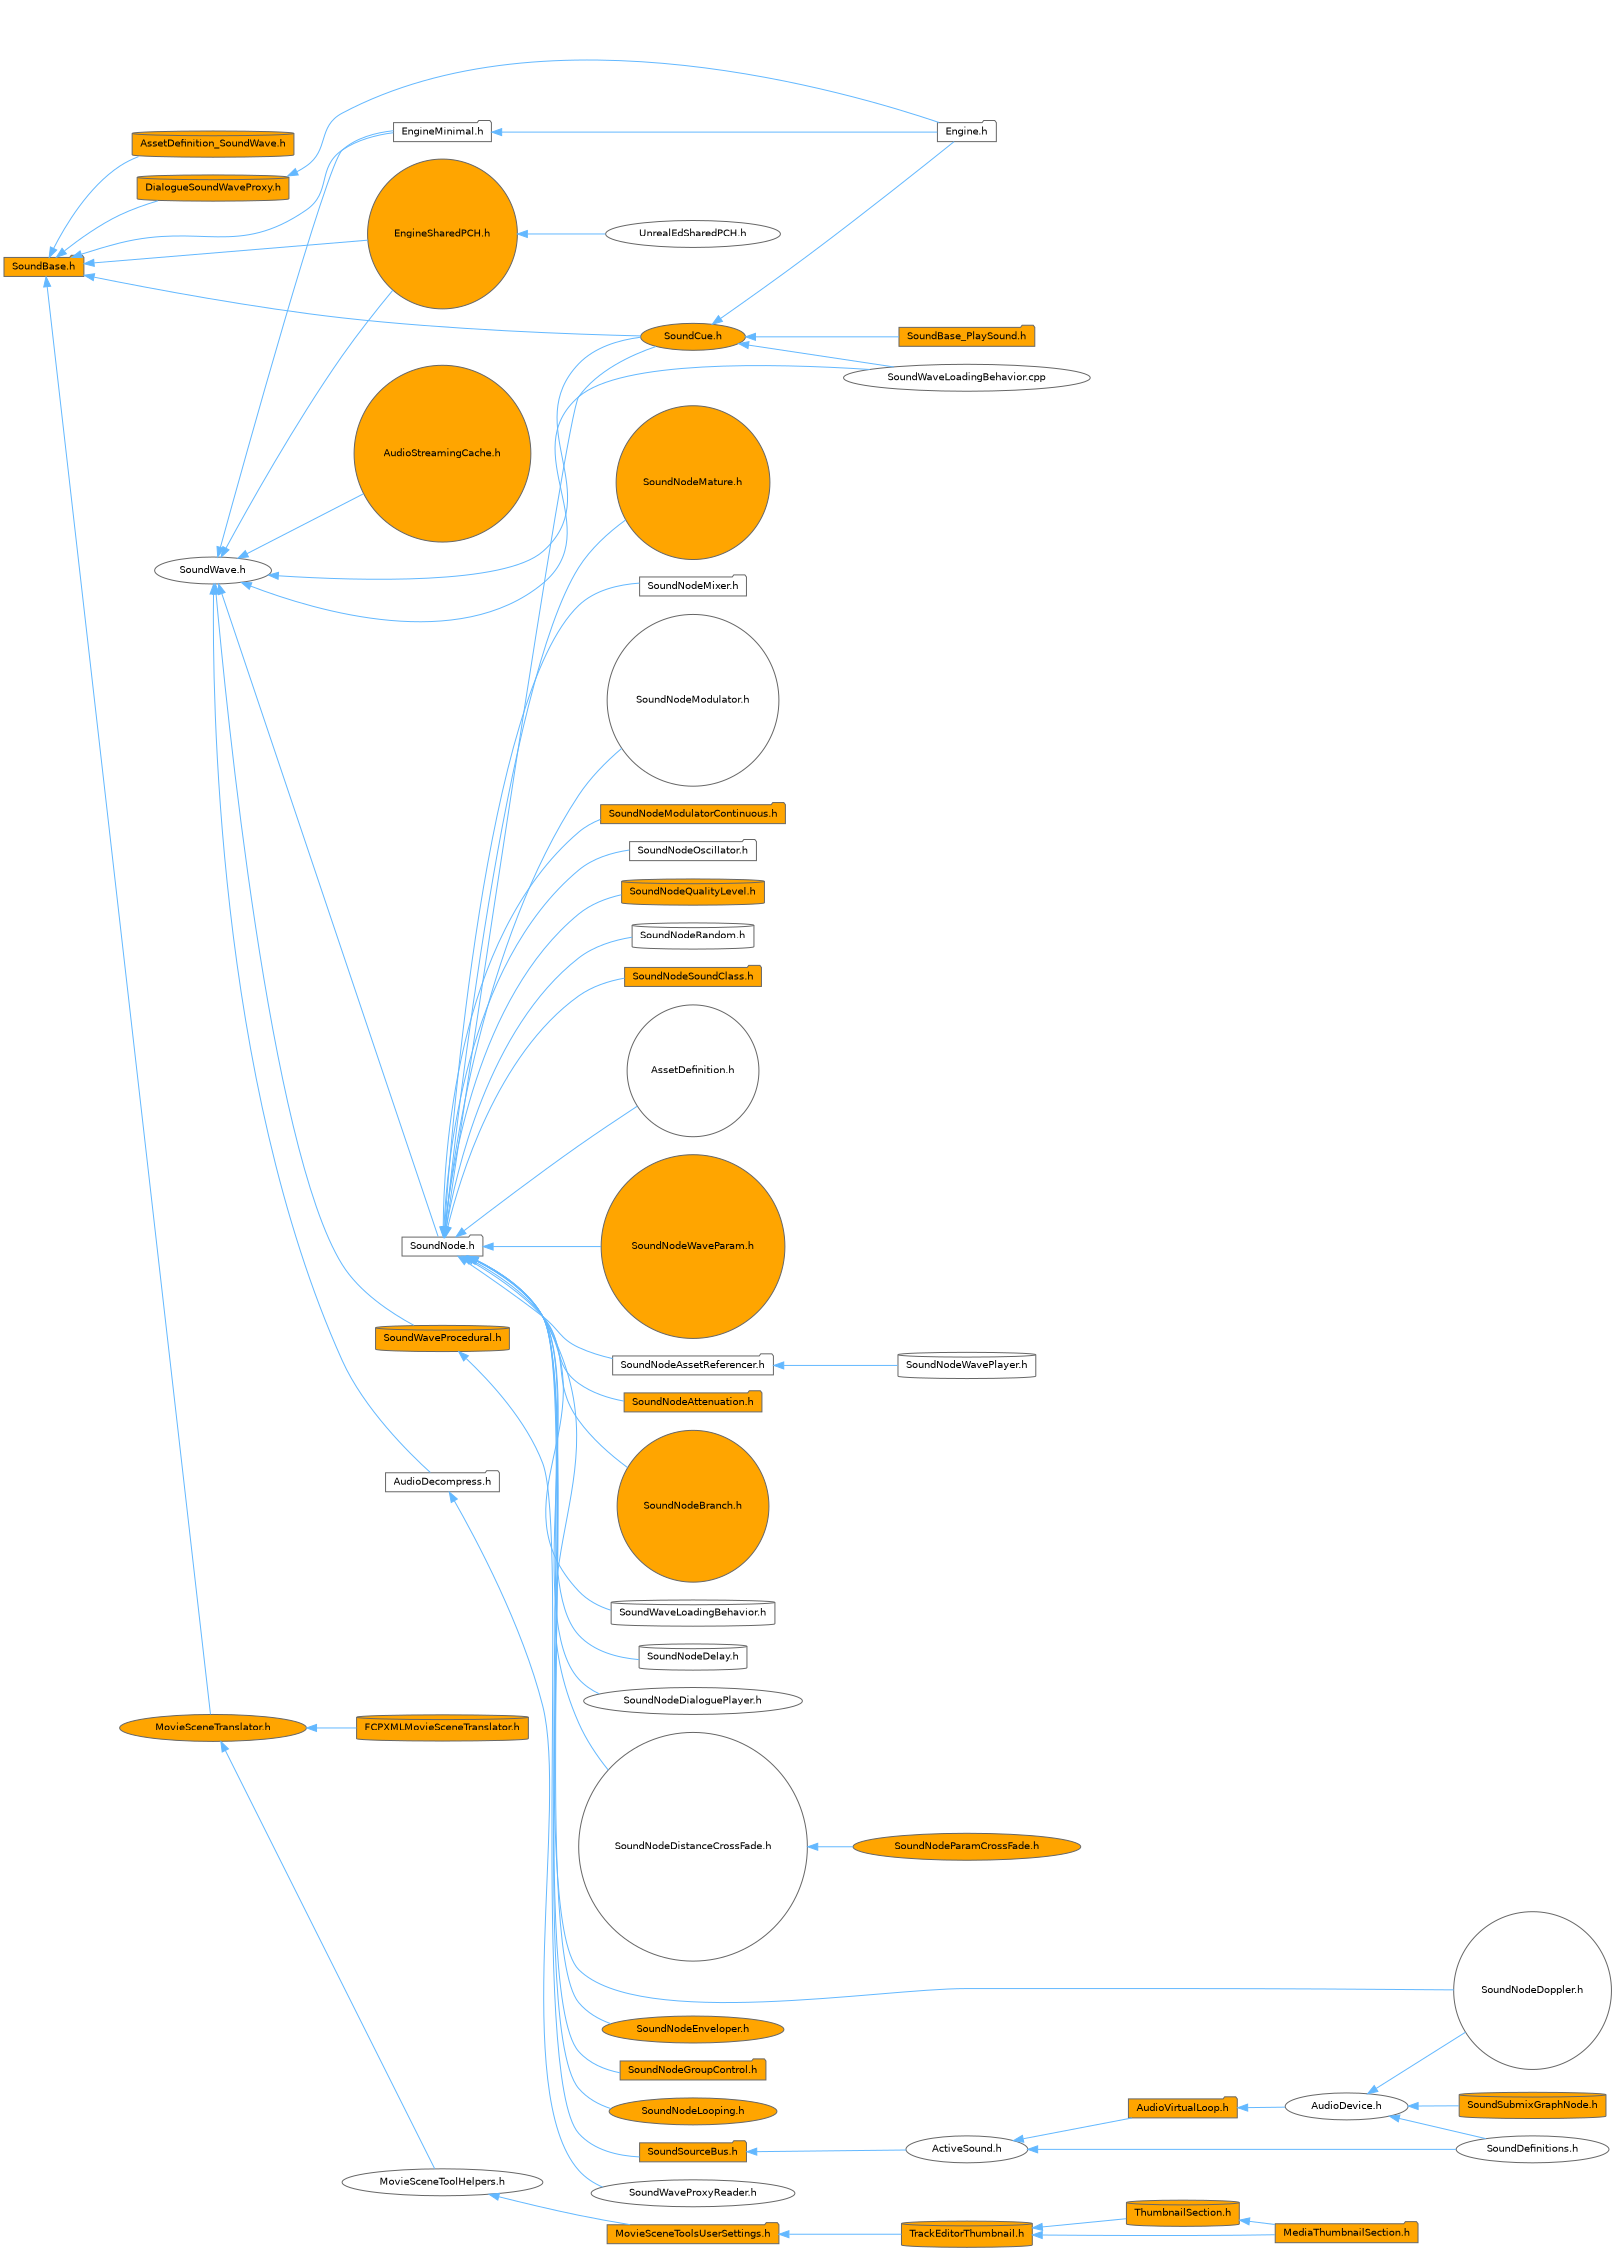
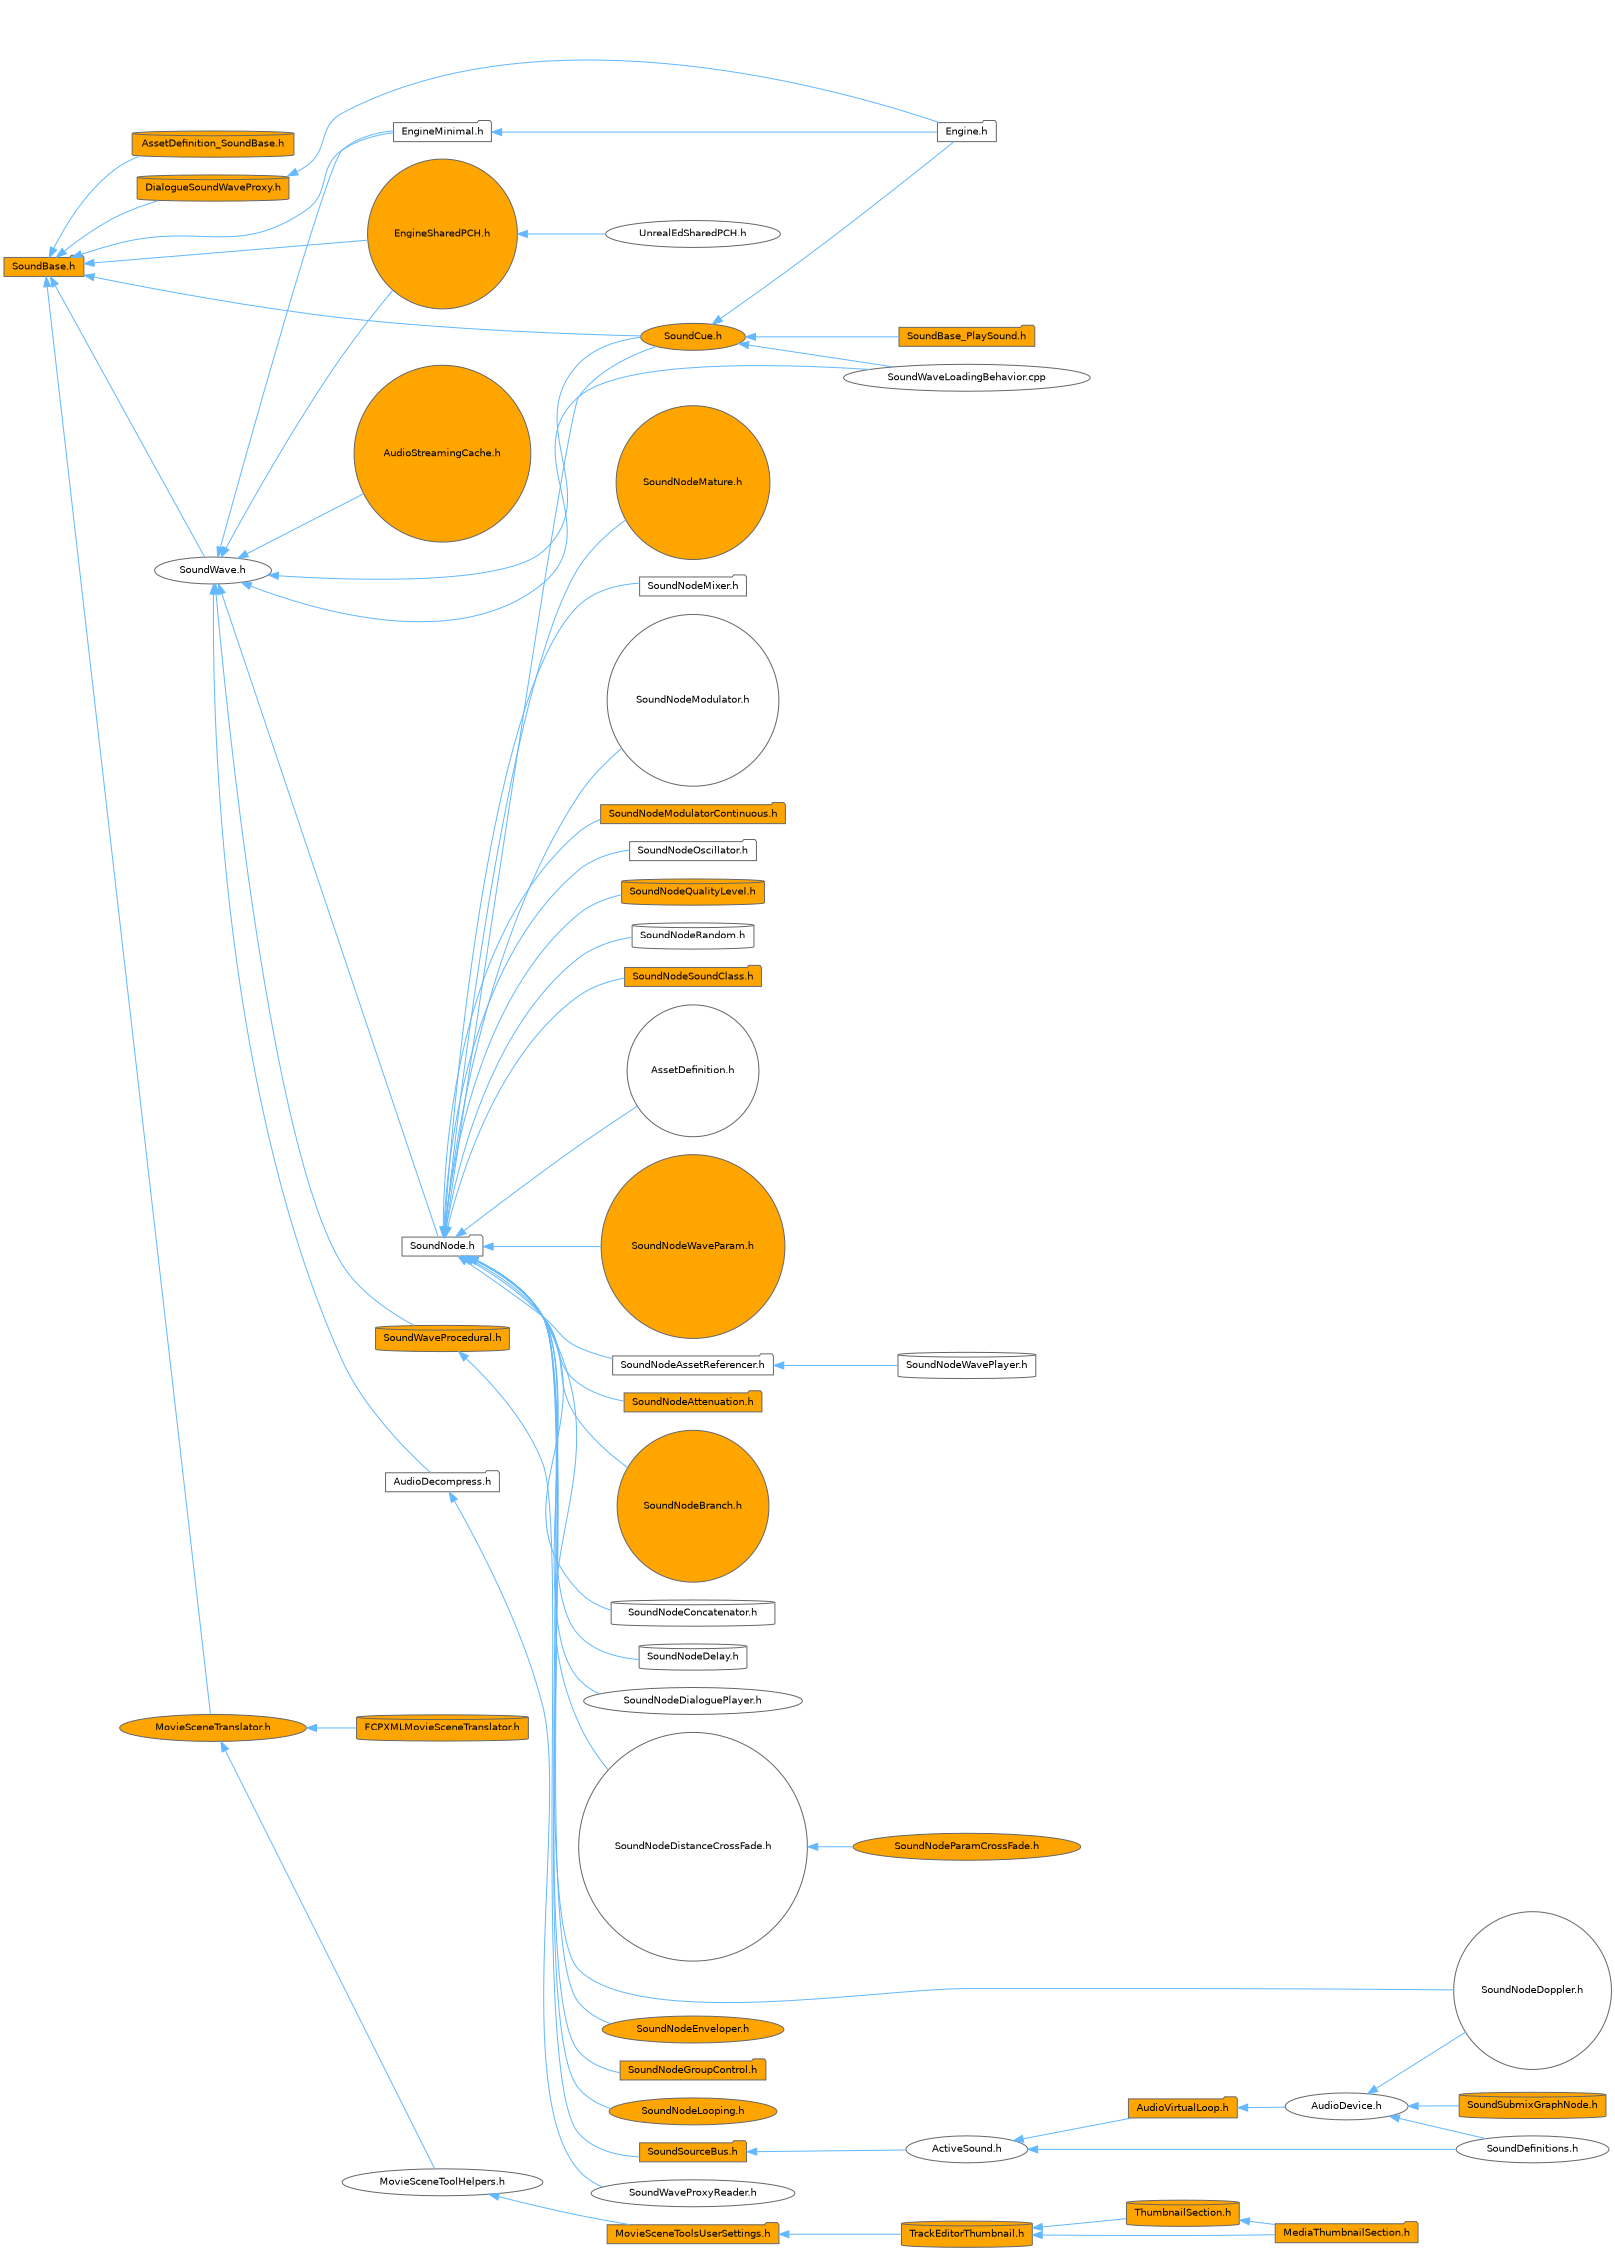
  digraph {
    rankdir=LR
    node [color=grey40 fillcolor=orange fontname=Helvetica fontsize=10 shape=folder style=filled]
    edge [color=steelblue1 dir=back fontname=Helvetica fontsize=10 labelfontname=Helvetica labelfontsize=10 style=solid]
    n1 [color=gray40 fontcolor=black height=0.2 label="SoundBase.h" width=0.4]
-   n2 [height=0.2 label="AssetDefinition_SoundWave.h" shape=cylinder width=0.4]
+   n2 [height=0.2 label="AssetDefinition_SoundBase.h" shape=cylinder width=0.4]
    n3 [height=0.2 label="DialogueSoundWaveProxy.h" shape=cylinder width=0.4]
    n4 [fillcolor=white height=0.2 label="EngineMinimal.h" width=0.4]
    n5 [height=0.2 label="EngineSharedPCH.h" shape=circle width=0.4]
    n6 [height=0.2 label="MovieSceneTranslator.h" shape=ellipse width=0.4]
    n7 [height=0.2 label="SoundCue.h" shape=ellipse width=0.4]
    n8 [fillcolor=white height=0.2 label="SoundWave.h" shape=ellipse width=0.4]
    n9 [fillcolor=white height=0.2 label="Engine.h" width=0.4]
    n10 [fillcolor=white height=0.2 label="UnrealEdSharedPCH.h" shape=ellipse width=0.4]
    n11 [height=0.2 label="FCPXMLMovieSceneTranslator.h" shape=cylinder width=0.4]
    n12 [fillcolor=white height=0.2 label="MovieSceneToolHelpers.h" shape=ellipse width=0.4]
    n13 [height=0.2 label="SoundBase_PlaySound.h" width=0.4]
    n14 [fillcolor=white height=0.2 label="SoundWaveLoadingBehavior.cpp" shape=ellipse width=0.4]
    n15 [fillcolor=white height=0.2 label="AudioDecompress.h" width=0.4]
    n16 [height=0.2 label="AudioStreamingCache.h" shape=circle width=0.4]
    n17 [fillcolor=white height=0.2 label="SoundNode.h" width=0.4]
    n18 [height=0.2 label="SoundWaveProcedural.h" shape=cylinder width=0.4]
    n19 [height=0.2 label="MovieSceneToolsUserSettings.h" width=0.4]
    n20 [height=0.2 label="TrackEditorThumbnail.h" shape=cylinder width=0.4]
    n21 [height=0.2 label="MediaThumbnailSection.h" width=0.4]
    n22 [height=0.2 label="ThumbnailSection.h" shape=cylinder width=0.4]
    n23 [fillcolor=white height=0.2 label="SoundWaveProxyReader.h" shape=ellipse width=0.4]
    n24 [fillcolor=white height=0.2 label="SoundNodeAssetReferencer.h" width=0.4]
    n25 [height=0.2 label="SoundNodeAttenuation.h" width=0.4]
    n26 [height=0.2 label="SoundNodeBranch.h" shape=circle width=0.4]
-   n27 [fillcolor=white height=0.2 label="SoundWaveLoadingBehavior.h" shape=cylinder width=0.4]
+   n27 [fillcolor=white height=0.2 label="SoundNodeConcatenator.h" shape=cylinder width=0.4]
    n28 [fillcolor=white height=0.2 label="SoundNodeDelay.h" shape=cylinder width=0.4]
    n29 [fillcolor=white height=0.2 label="SoundNodeDialoguePlayer.h" shape=ellipse width=0.4]
    n30 [fillcolor=white height=0.2 label="SoundNodeDistanceCrossFade.h" shape=circle width=0.4]
    n31 [fillcolor=white height=0.2 label="SoundNodeDoppler.h" shape=circle width=0.4]
    n32 [height=0.2 label="SoundNodeEnveloper.h" shape=ellipse width=0.4]
    n33 [height=0.2 label="SoundNodeGroupControl.h" width=0.4]
    n34 [height=0.2 label="SoundNodeLooping.h" shape=ellipse width=0.4]
    n35 [height=0.2 label="SoundNodeMature.h" shape=circle width=0.4]
    n36 [fillcolor=white height=0.2 label="SoundNodeMixer.h" width=0.4]
    n37 [fillcolor=white height=0.2 label="SoundNodeModulator.h" shape=circle width=0.4]
    n38 [height=0.2 label="SoundNodeModulatorContinuous.h" width=0.4]
    n39 [fillcolor=white height=0.2 label="SoundNodeOscillator.h" width=0.4]
    n40 [height=0.2 label="SoundNodeQualityLevel.h" shape=cylinder width=0.4]
    n41 [fillcolor=white height=0.2 label="SoundNodeRandom.h" shape=cylinder width=0.4]
    n42 [height=0.2 label="SoundNodeSoundClass.h" width=0.4]
    n43 [fillcolor=white height=0.2 label="AssetDefinition.h" shape=circle width=0.4]
    n44 [height=0.2 label="SoundNodeWaveParam.h" shape=circle width=0.4]
    n45 [height=0.2 label="SoundSourceBus.h" width=0.4]
    n46 [fillcolor=white height=0.2 label="SoundNodeWavePlayer.h" shape=cylinder width=0.4]
    n47 [height=0.2 label="SoundNodeParamCrossFade.h" shape=ellipse width=0.4]
    n48 [fillcolor=white height=0.2 label="ActiveSound.h" shape=ellipse width=0.4]
    n49 [height=0.2 label="AudioVirtualLoop.h" width=0.4]
    n50 [fillcolor=white height=0.2 label="SoundDefinitions.h" shape=ellipse width=0.4]
    n51 [fillcolor=white height=0.2 label="AudioDevice.h" shape=ellipse width=0.4]
    n52 [height=0.2 label="SoundSubmixGraphNode.h" shape=cylinder width=0.4]
    n1 -> n2
    n1 -> n3
    n1 -> n4
    n1 -> n5
    n1 -> n6
    n1 -> n7
+   n1 -> n8
    n3 -> n9
    n4 -> n9
    n5 -> n10
    n6 -> n11
    n6 -> n12
    n7 -> n9
    n7 -> n13
    n7 -> n14
    n8 -> n4
    n8 -> n5
    n8 -> n7
    n8 -> n14
    n8 -> n15
    n8 -> n16
    n8 -> n17
    n8 -> n18
    n12 -> n19
    n15 -> n23
    n17 -> n7
    n17 -> n24
    n17 -> n25
    n17 -> n26
    n17 -> n27
    n17 -> n28
    n17 -> n29
    n17 -> n30
    n17 -> n31
    n17 -> n32
    n17 -> n33
    n17 -> n34
    n17 -> n35
    n17 -> n36
    n17 -> n37
    n17 -> n38
    n17 -> n39
    n17 -> n40
    n17 -> n41
    n17 -> n42
    n17 -> n43
    n17 -> n44
    n18 -> n45
    n19 -> n20
    n20 -> n21
    n20 -> n22
    n22 -> n21
    n24 -> n46
    n30 -> n47
    n45 -> n48
    n48 -> n49
    n48 -> n50
    n49 -> n51
    n51 -> n31
    n51 -> n50
    n51 -> n52
  }
